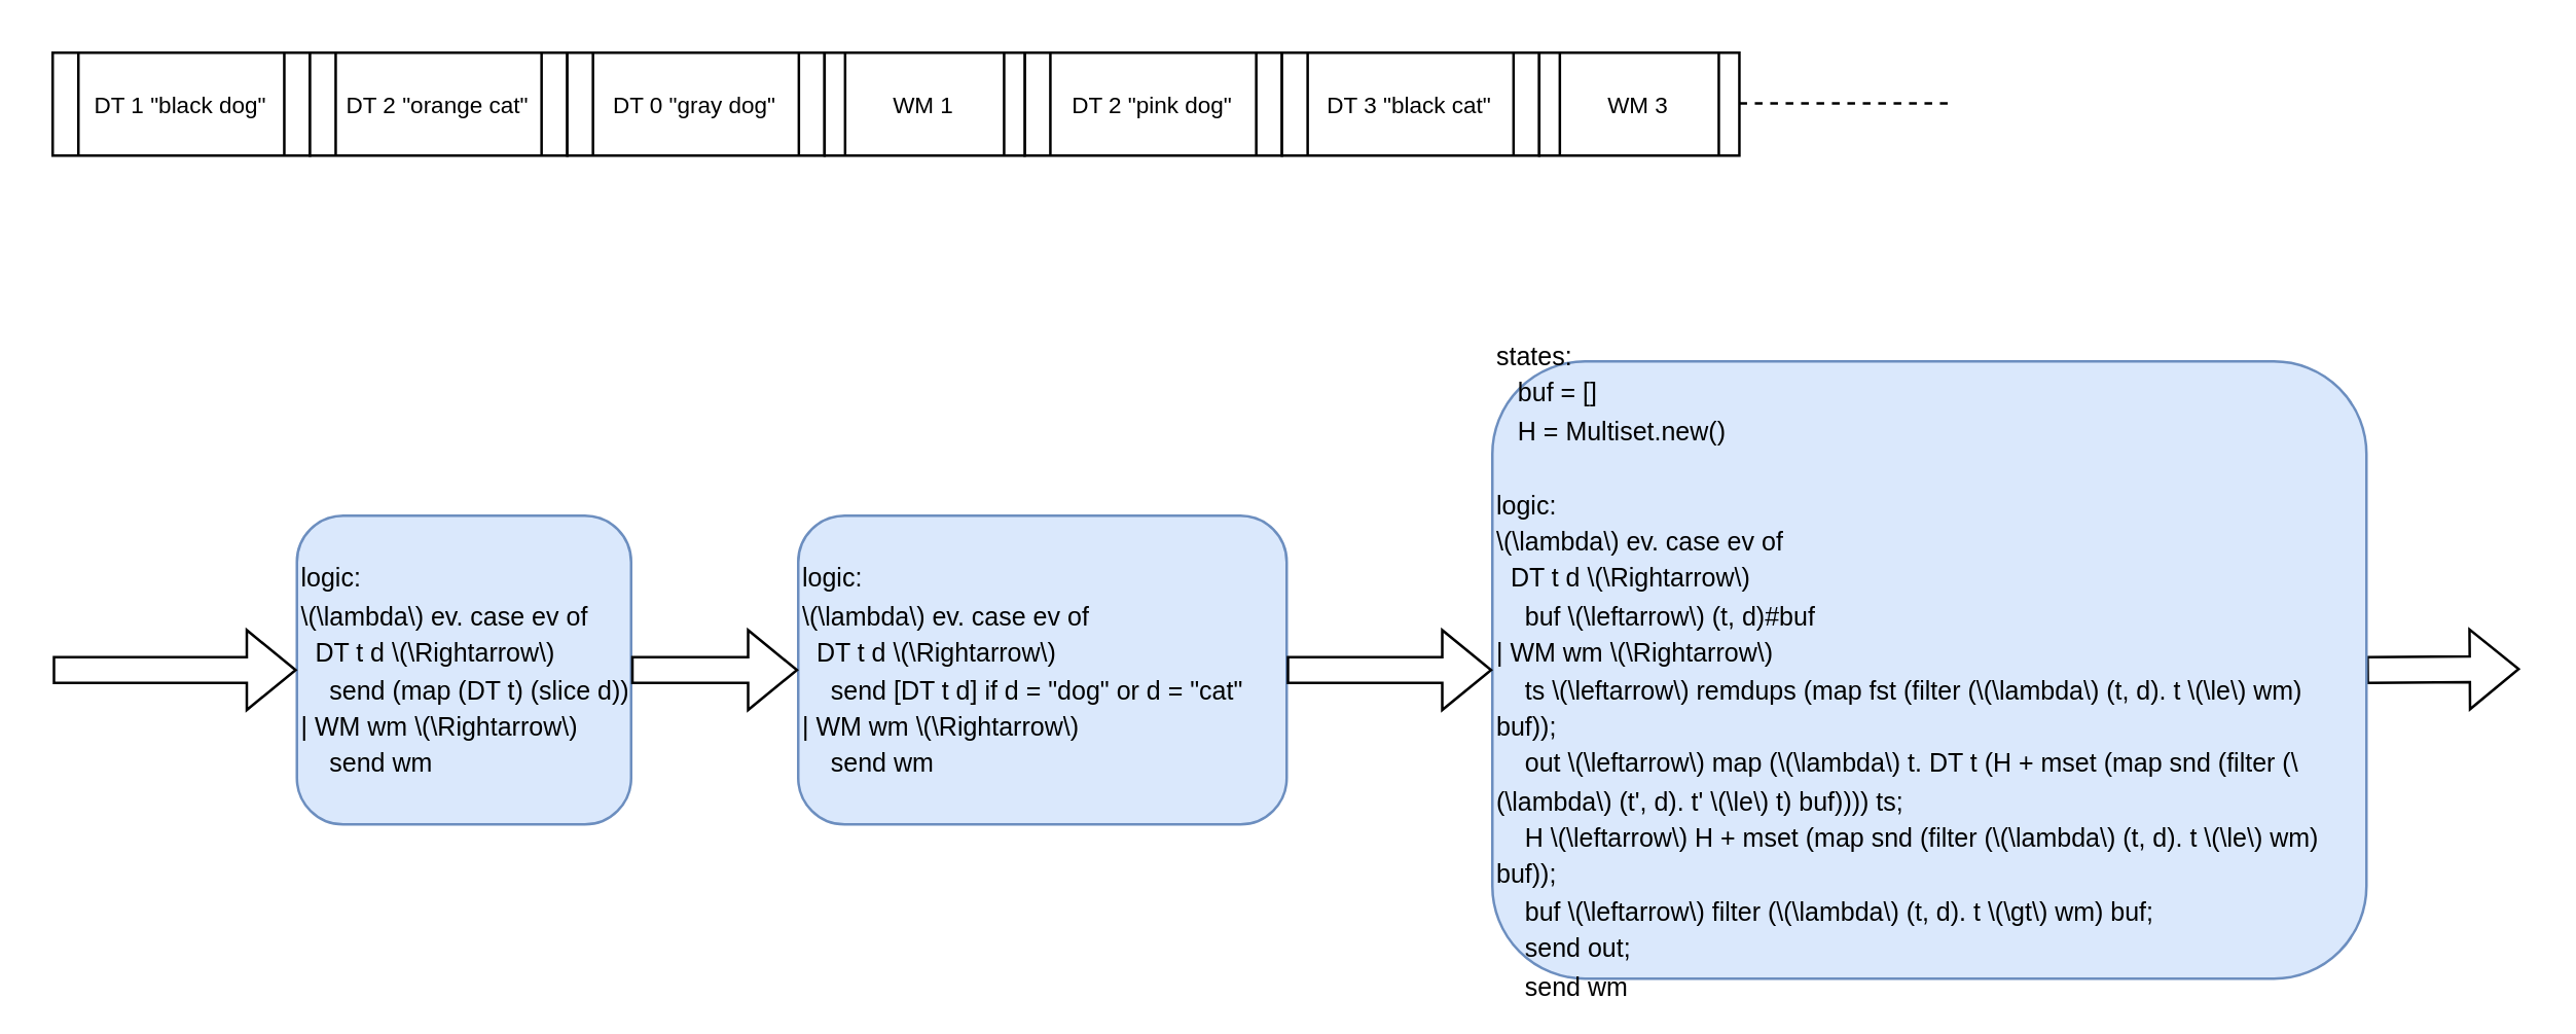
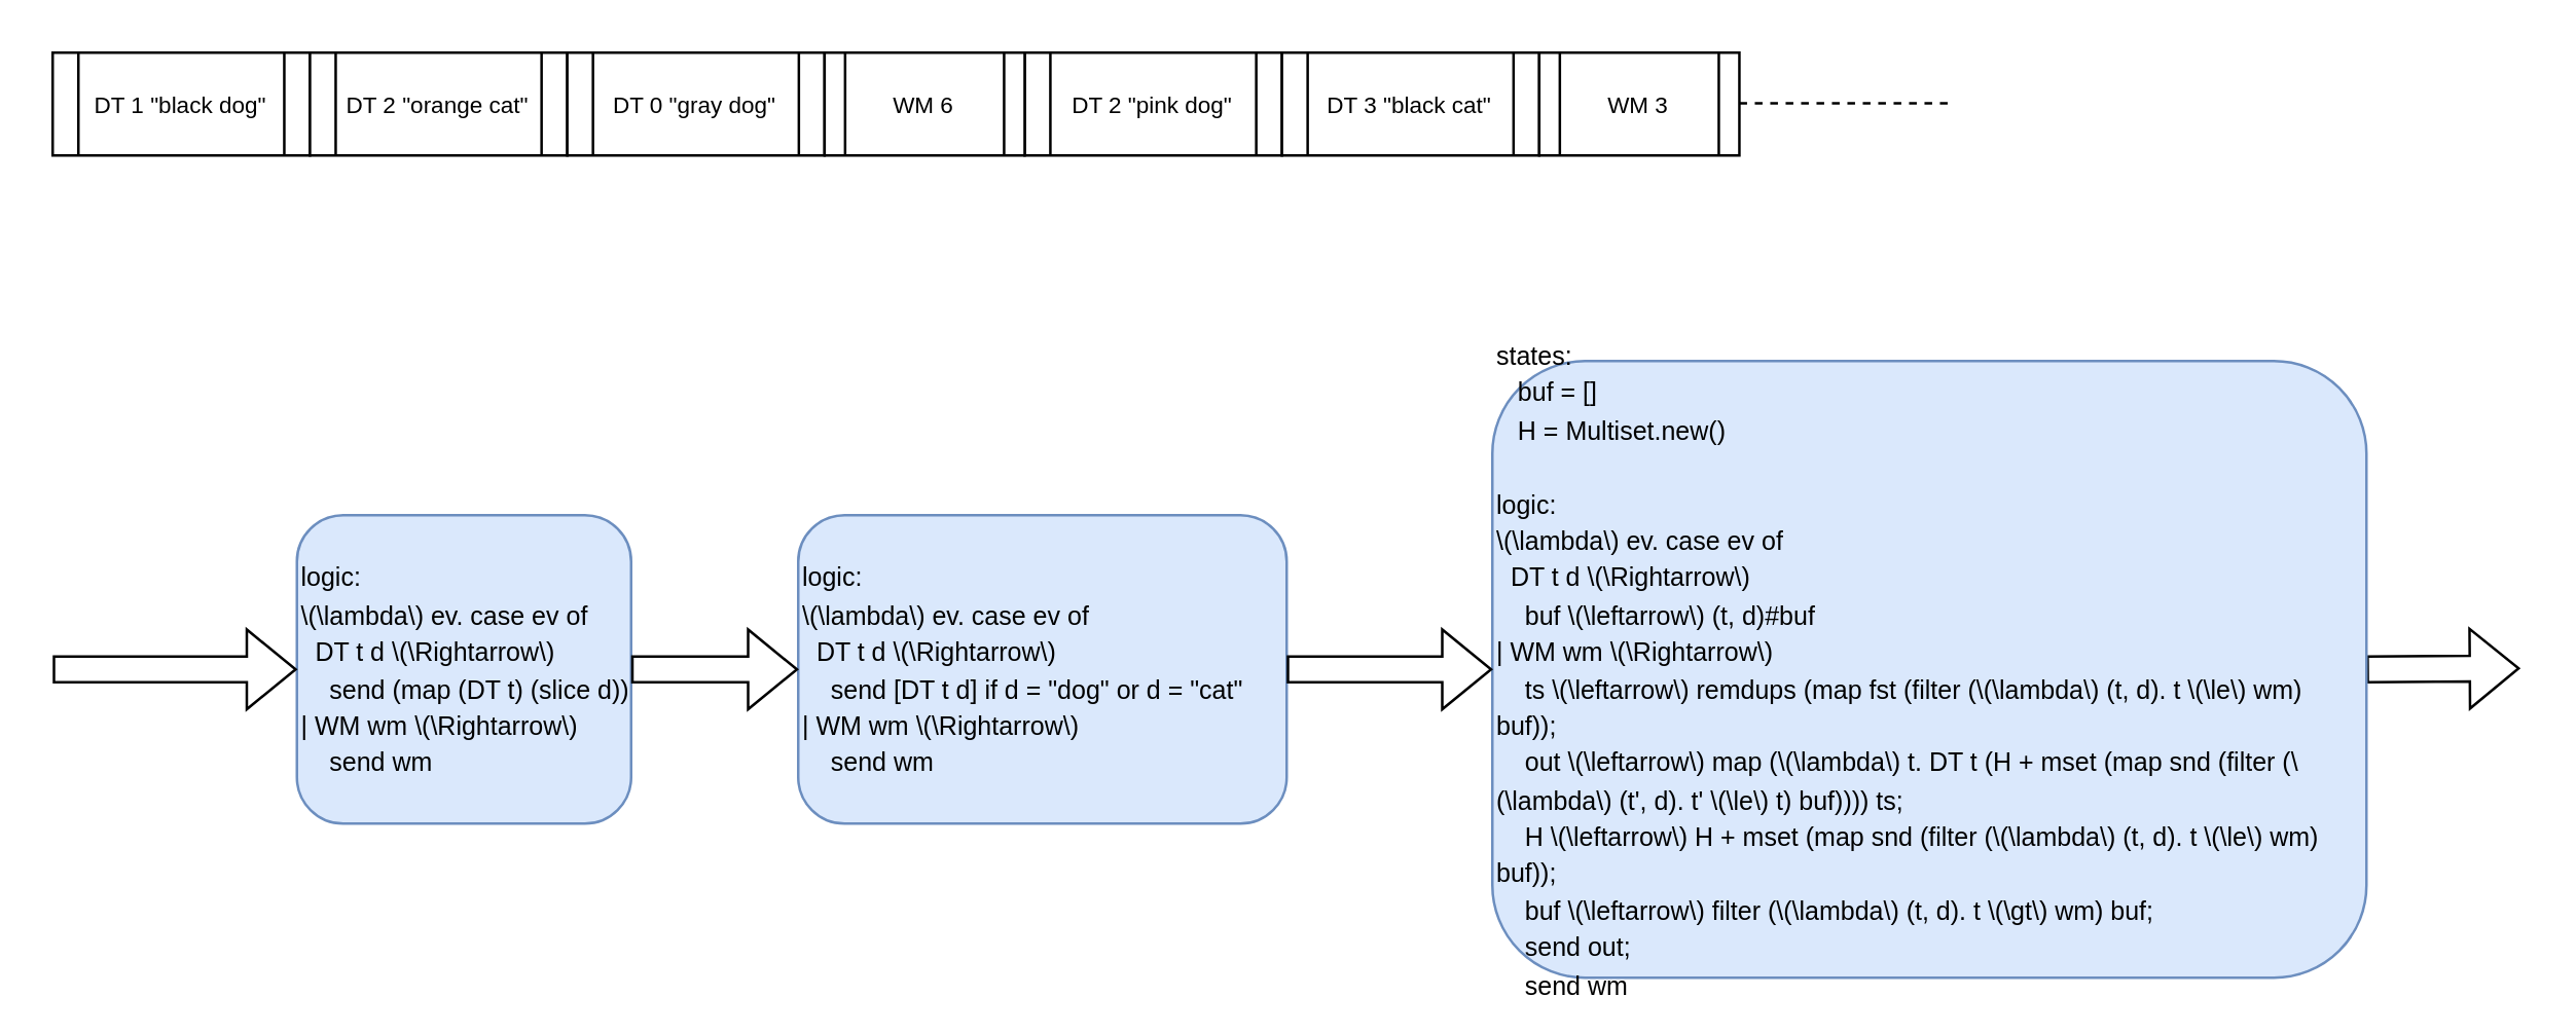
  <mxCell id="0" />
  <mxCell id="1" parent="0" />
  <mxCell id="2" value="" style="shape=flexArrow;endArrow=classic;html=1;rounded=0;entryX=0;entryY=0.5;entryDx=0;entryDy=0;exitX=1;exitY=0.5;exitDx=0;exitDy=0;" parent="1" source="8" edge="1"><mxGeometry width="50" height="50" relative="1" as="geometry"><mxPoint x="904" y="259.92" as="sourcePoint" /><mxPoint x="979.69" y="259.58" as="targetPoint" /></mxGeometry></mxCell>
  <mxCell id="3" value="&lt;font style=&quot;font-size: 10px;&quot;&gt;logic:&lt;br&gt;\(\lambda\) ev. case ev of&lt;br&gt;&amp;nbsp; DT t d \(\Rightarrow\)&lt;br&gt;&amp;nbsp; &amp;nbsp; send (map (DT t) (slice d))&lt;br&gt;| WM wm \(\Rightarrow\)&lt;br&gt;&amp;nbsp; &amp;nbsp; send wm&lt;/font&gt;" style="rounded=1;whiteSpace=wrap;html=1;fillColor=#dae8fc;strokeColor=#6c8ebf;align=left;container=0;" parent="1" vertex="1"><mxGeometry x="115" y="200" width="130" height="120" as="geometry" /></mxCell>
  <mxCell id="4" value="" style="shape=flexArrow;endArrow=classic;html=1;rounded=0;entryX=0;entryY=0.5;entryDx=0;entryDy=0;" parent="1" target="3" edge="1"><mxGeometry width="50" height="50" relative="1" as="geometry"><mxPoint y="260" as="sourcePoint" x="20" /><mxPoint x="35" y="250" as="targetPoint" /></mxGeometry></mxCell>
  <mxCell id="5" value="&lt;font style=&quot;font-size: 10px;&quot;&gt;logic:&lt;br&gt;\(\lambda\) ev. case ev of&lt;br&gt;&amp;nbsp; DT t d \(\Rightarrow\)&lt;br&gt;&amp;nbsp; &amp;nbsp; send [DT t d] if d = &quot;dog&quot; or d = &quot;cat&quot;&lt;br&gt;| WM wm \(\Rightarrow\)&lt;br&gt;&amp;nbsp; &amp;nbsp; send wm&lt;/font&gt;" style="rounded=1;whiteSpace=wrap;html=1;fillColor=#dae8fc;strokeColor=#6c8ebf;align=left;container=0;" parent="1" vertex="1"><mxGeometry x="310" y="200" width="190" height="120" as="geometry" /></mxCell>
  <mxCell id="6" value="" style="shape=flexArrow;endArrow=classic;html=1;rounded=0;entryX=0;entryY=0.5;entryDx=0;entryDy=0;exitX=1;exitY=0.5;exitDx=0;exitDy=0;" parent="1" source="3" target="5" edge="1"><mxGeometry width="50" height="50" relative="1" as="geometry"><mxPoint x="255" y="260" as="sourcePoint" /><mxPoint x="185" y="250" as="targetPoint" /></mxGeometry></mxCell>
  <mxCell id="7" value="" style="shape=flexArrow;endArrow=classic;html=1;rounded=0;entryX=0;entryY=0.5;entryDx=0;entryDy=0;" parent="1" target="8" edge="1"><mxGeometry width="50" height="50" relative="1" as="geometry"><mxPoint x="785" y="259.71" as="sourcePoint" /><mxPoint x="865" y="259.71" as="targetPoint" /></mxGeometry></mxCell>
  <mxCell id="8" value="&lt;font style=&quot;font-size: 10px;&quot;&gt;states:&lt;br&gt;&amp;nbsp; &amp;nbsp;buf = []&lt;br&gt;&amp;nbsp; &amp;nbsp;H = Multiset.new()&lt;br&gt;&lt;br&gt;logic:&lt;br&gt;\(\lambda\) ev. case ev of&lt;br&gt;&amp;nbsp; DT t d \(\Rightarrow\)&lt;br&gt;&amp;nbsp; &amp;nbsp; buf \(\leftarrow\) (t, d)#buf&lt;br&gt;| WM wm \(\Rightarrow\)&lt;br&gt;&amp;nbsp; &amp;nbsp; ts \(\leftarrow\) remdups (map fst (filter (\(\lambda\) (t, d). t \(\le\) wm) buf));&lt;br&gt;&amp;nbsp; &amp;nbsp; out \(\leftarrow\) map (\(\lambda\) t. DT t (H + mset (map snd (filter (\(\lambda\) (t', d). t' \(\le\) t) buf)))) ts;&lt;br&gt;&amp;nbsp; &amp;nbsp; H \(\leftarrow\) H + mset (map snd (filter (\(\lambda\) (t, d). t \(\le\) wm) buf));&lt;br&gt;&amp;nbsp; &amp;nbsp; buf \(\leftarrow\) filter (\(\lambda\) (t, d). t \(\gt\) wm) buf;&lt;br style=&quot;border-color: var(--border-color);&quot;&gt;&amp;nbsp; &amp;nbsp; send out;&lt;br&gt;&amp;nbsp; &amp;nbsp; send wm&lt;/font&gt;" style="rounded=1;whiteSpace=wrap;html=1;fillColor=#dae8fc;strokeColor=#6c8ebf;align=left;container=0;" parent="1" vertex="1"><mxGeometry x="580" y="140" width="340" height="240" as="geometry" /></mxCell>
  <mxCell id="9" value="" style="shape=flexArrow;endArrow=classic;html=1;rounded=0;entryX=0;entryY=0.5;entryDx=0;entryDy=0;exitX=1;exitY=0.5;exitDx=0;exitDy=0;" parent="1" source="5" target="8" edge="1"><mxGeometry width="50" height="50" relative="1" as="geometry"><mxPoint x="445" y="260" as="sourcePoint" /><mxPoint x="395" y="250" as="targetPoint" /></mxGeometry></mxCell>
  <mxCell id="10" value="&lt;font style=&quot;font-size: 9px;&quot;&gt;DT 2 &quot;pink dog&quot;&lt;/font&gt;" style="shape=process;whiteSpace=wrap;html=1;backgroundOutline=1;container=0;" parent="1" vertex="1"><mxGeometry x="398.074" y="20" width="100.079" height="40" as="geometry" /></mxCell>
  <mxCell id="11" value="&lt;font style=&quot;font-size: 9px;&quot;&gt;DT 3 &quot;black cat&quot;&lt;/font&gt;" style="shape=process;whiteSpace=wrap;html=1;backgroundOutline=1;container=0;" parent="1" vertex="1"><mxGeometry x="498.153" y="20" width="100.079" height="40" as="geometry" /></mxCell>
  <mxCell id="12" value="&lt;font style=&quot;font-size: 9px;&quot;&gt;WM 3&lt;/font&gt;" style="shape=process;whiteSpace=wrap;html=1;backgroundOutline=1;container=0;" parent="1" vertex="1"><mxGeometry x="598.236" y="20" width="77.839" height="40" as="geometry" /></mxCell>
  <mxCell id="13" value="" style="endArrow=none;dashed=1;html=1;rounded=0;" parent="1" edge="1"><mxGeometry width="50" height="50" relative="1" as="geometry"><mxPoint x="676.075" y="39.71" as="sourcePoint" /><mxPoint x="759.92" y="39.71" as="targetPoint" /></mxGeometry></mxCell>
  <mxCell id="14" value="&lt;font style=&quot;font-size: 9px;&quot;&gt;DT 1 &quot;black dog&quot;&lt;/font&gt;" style="shape=process;whiteSpace=wrap;html=1;backgroundOutline=1;container=0;" parent="1" vertex="1"><mxGeometry y="20" width="100.079" height="40" as="geometry" x="20" /></mxCell>
  <mxCell id="15" value="&lt;font style=&quot;font-size: 9px;&quot;&gt;DT 2 &quot;orange cat&quot;&lt;/font&gt;" style="shape=process;whiteSpace=wrap;html=1;backgroundOutline=1;container=0;" parent="1" vertex="1"><mxGeometry x="120.079" y="20" width="100.079" height="40" as="geometry" /></mxCell>
  <mxCell id="16" value="&lt;font style=&quot;font-size: 9px;&quot;&gt;DT 0 &quot;gray dog&quot;&lt;/font&gt;" style="shape=process;whiteSpace=wrap;html=1;backgroundOutline=1;container=0;" parent="1" vertex="1"><mxGeometry x="220.157" y="20" width="100.079" height="40" as="geometry" /></mxCell>
- <mxCell id="17" value="&lt;font style=&quot;font-size: 9px;&quot;&gt;WM 1&lt;/font&gt;" style="shape=process;whiteSpace=wrap;html=1;backgroundOutline=1;container=0;" parent="1" vertex="1"><mxGeometry x="320.235" y="20" width="77.839" height="40" as="geometry" /></mxCell>
+ <mxCell id="17" value="&lt;font style=&quot;font-size: 9px;&quot;&gt;WM 6&lt;/font&gt;" style="shape=process;whiteSpace=wrap;html=1;backgroundOutline=1;container=0;" parent="1" vertex="1"><mxGeometry x="320.235" y="20" width="77.839" height="40" as="geometry" /></mxCell>
